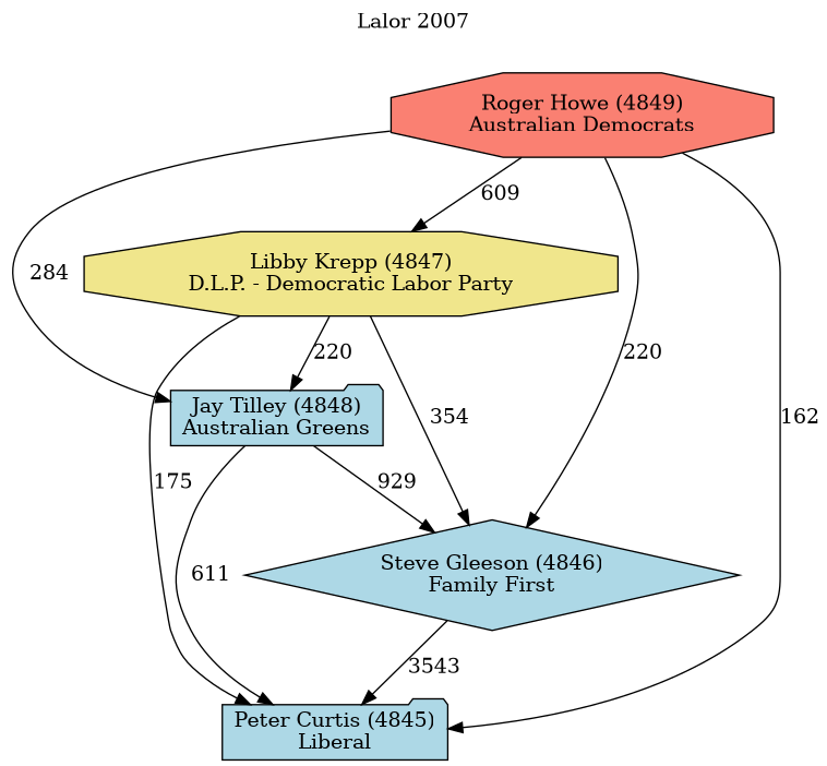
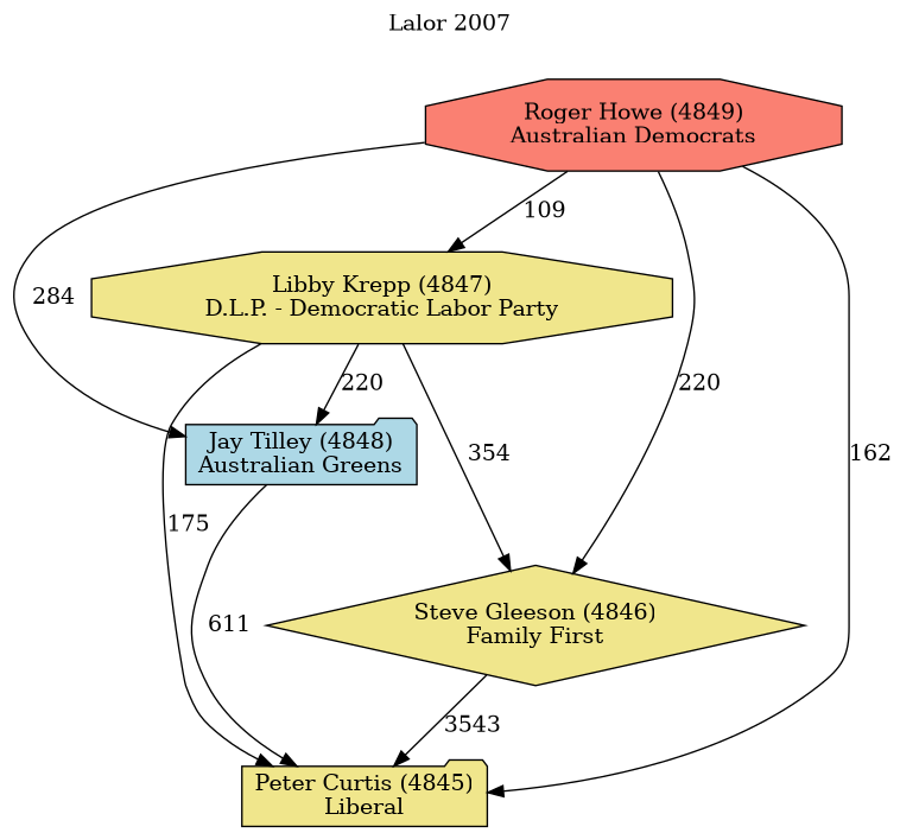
  digraph {
    label="Lalor 2007"
    labelloc=t
    mclimit=10
    node [fillcolor=lightblue shape=folder style=filled]
-   n1 [label="Peter Curtis (4845)\nLiberal"]
-   n2 [label="Steve Gleeson (4846)\nFamily First" shape=diamond]
+   n1 [fillcolor=khaki label="Peter Curtis (4845)\nLiberal"]
+   n2 [fillcolor=khaki label="Steve Gleeson (4846)\nFamily First" shape=diamond]
    n3 [label="Jay Tilley (4848)\nAustralian Greens"]
    n4 [fillcolor=khaki label="Libby Krepp (4847)\nD.L.P. - Democratic Labor Party" shape=octagon]
    n5 [fillcolor=salmon label="Roger Howe (4849)\nAustralian Democrats" shape=octagon]
    n2 -> n1 [label=3543]
    n3 -> n1 [label=611]
-   n3 -> n2 [label=929]
    n4 -> n1 [label=175]
    n4 -> n2 [label=354]
    n4 -> n3 [label=220]
    n5 -> n1 [label=162]
    n5 -> n2 [label=220]
    n5 -> n3 [label=284]
-   n5 -> n4 [label=609]
+   n5 -> n4 [label=109]
  }
